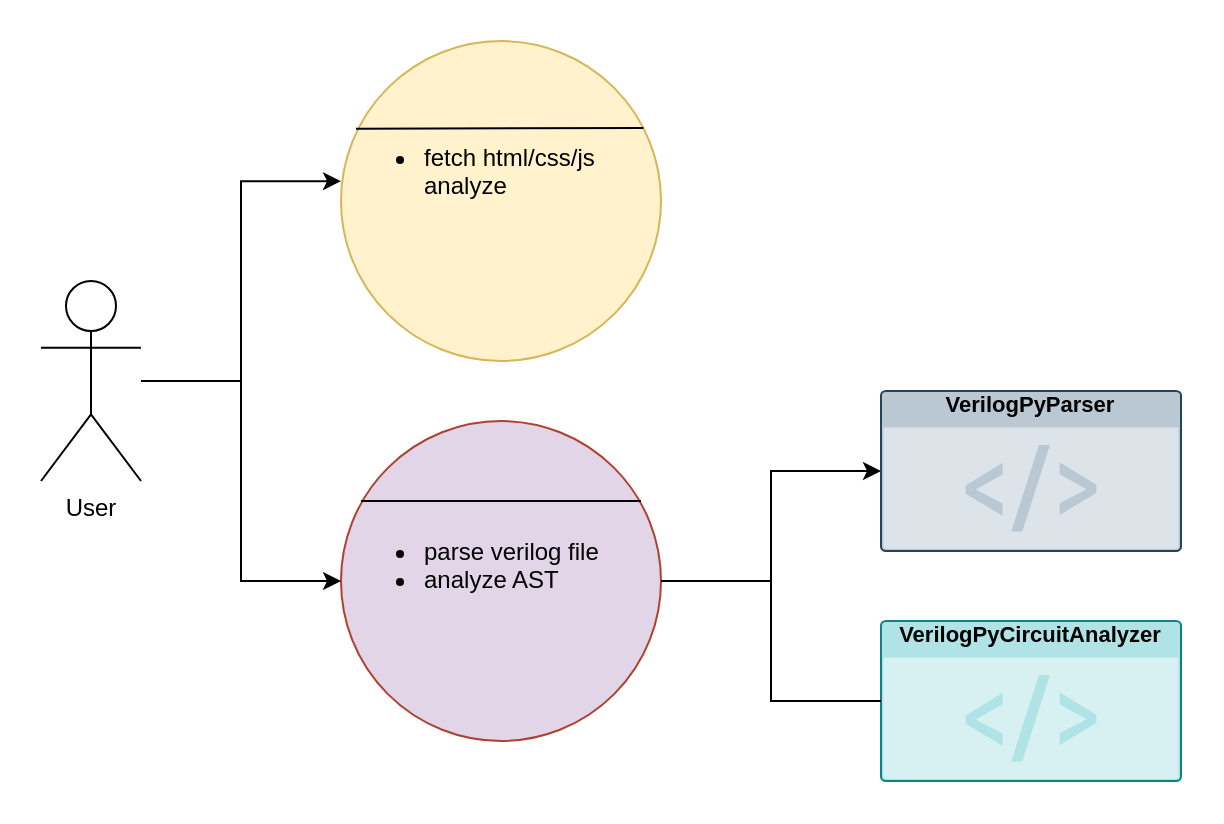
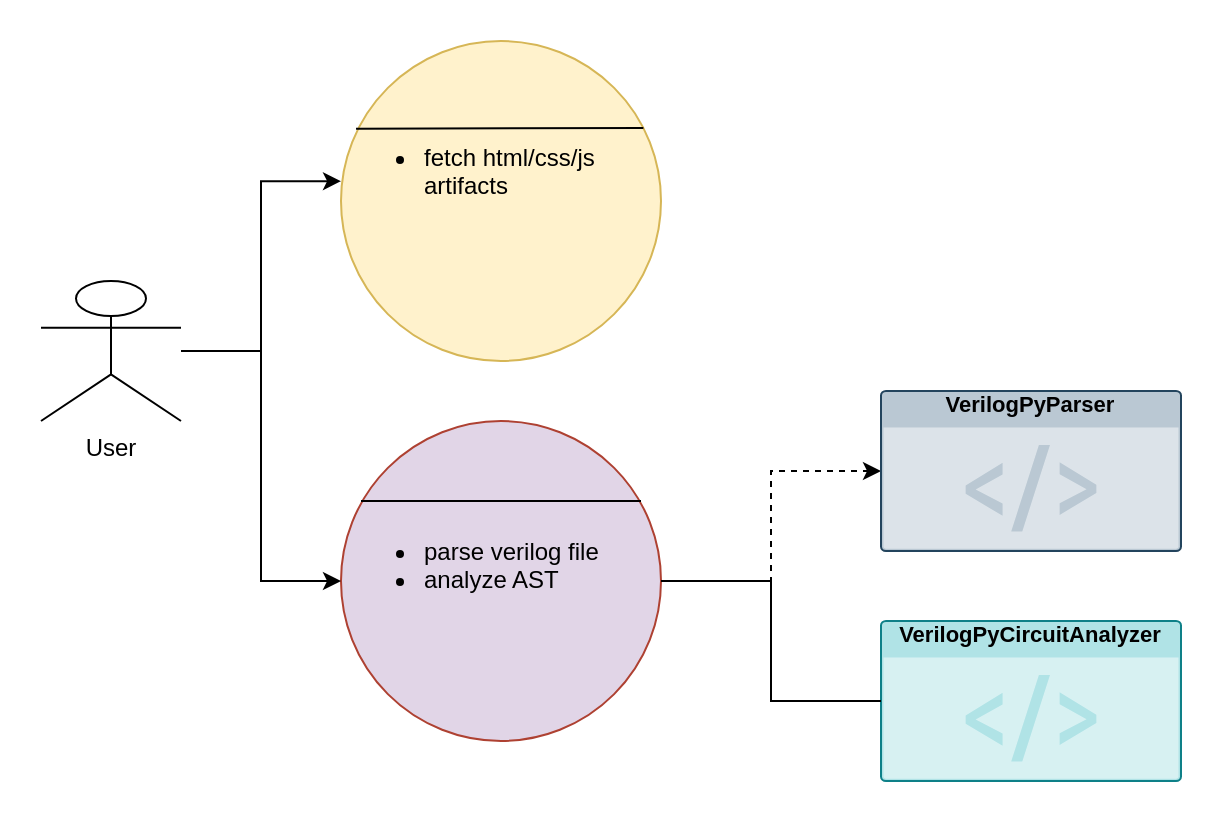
  <mxCell id="0" />
  <mxCell id="1" parent="0" />
- <mxCell id="2" value="&lt;ul&gt;&lt;li&gt;fetch html/css/js analyze&lt;/li&gt;&lt;/ul&gt;&lt;div&gt;&lt;br&gt;&lt;/div&gt;&lt;div&gt;&lt;br&gt;&lt;/div&gt;" style="ellipse;whiteSpace=wrap;html=1;aspect=fixed;align=left;fillColor=#fff2cc;strokeColor=#d6b656;" parent="1" vertex="1"><mxGeometry x="170" width="160" height="160" as="geometry" y="20" /></mxCell>
- <mxCell id="3" style="edgeStyle=orthogonalEdgeStyle;rounded=0;orthogonalLoop=1;jettySize=auto;html=1;" parent="1" source="4" target="12" edge="1"><mxGeometry relative="1" as="geometry" /></mxCell>
+ <mxCell id="2" value="&lt;ul&gt;&lt;li&gt;fetch html/css/js artifacts&lt;/li&gt;&lt;/ul&gt;&lt;div&gt;&lt;br&gt;&lt;/div&gt;&lt;div&gt;&lt;br&gt;&lt;/div&gt;" style="ellipse;whiteSpace=wrap;html=1;aspect=fixed;align=left;fillColor=#fff2cc;strokeColor=#d6b656;" parent="1" vertex="1"><mxGeometry x="170" width="160" height="160" as="geometry" y="20" /></mxCell>
+ <mxCell id="3" style="edgeStyle=orthogonalEdgeStyle;rounded=0;orthogonalLoop=1;jettySize=auto;html=1;dashed=1;" parent="1" source="4" target="12" edge="1"><mxGeometry relative="1" as="geometry" /></mxCell>
  <mxCell id="4" value="&lt;ul&gt;&lt;li style=&quot;&quot;&gt;parse verilog file&lt;/li&gt;&lt;li style=&quot;&quot;&gt;analyze AST&lt;/li&gt;&lt;/ul&gt;&lt;div&gt;&lt;br&gt;&lt;/div&gt;" style="ellipse;whiteSpace=wrap;html=1;aspect=fixed;align=left;fillColor=#e1d5e7;strokeColor=#ae4132;" parent="1" vertex="1"><mxGeometry x="170" y="210" width="160" height="160" as="geometry" /></mxCell>
  <mxCell id="5" value="" style="shape=image;verticalLabelPosition=bottom;labelBackgroundColor=default;verticalAlign=top;aspect=fixed;imageAspect=0;image=https://upload.wikimedia.org/wikipedia/commons/thumb/c/cf/Angular_full_color_logo.svg/1200px-Angular_full_color_logo.svg.png;" parent="1" vertex="1"><mxGeometry x="215" y="110" width="70" height="70" as="geometry" /></mxCell>
  <mxCell id="6" value="" style="endArrow=none;html=1;rounded=0;entryX=0.945;entryY=0.272;entryDx=0;entryDy=0;entryPerimeter=0;exitX=0.047;exitY=0.274;exitDx=0;exitDy=0;exitPerimeter=0;" parent="1" source="2" target="2" edge="1"><mxGeometry width="50" height="50" relative="1" as="geometry"><mxPoint x="150" y="100" as="sourcePoint" /><mxPoint x="200" y="50" as="targetPoint" /></mxGeometry></mxCell>
  <mxCell id="7" value="" style="endArrow=none;html=1;rounded=0;" parent="1" edge="1"><mxGeometry width="50" height="50" relative="1" as="geometry"><mxPoint x="180" y="250" as="sourcePoint" /><mxPoint x="320" y="250" as="targetPoint" /></mxGeometry></mxCell>
  <mxCell id="8" value="" style="shape=image;verticalLabelPosition=bottom;labelBackgroundColor=default;verticalAlign=top;aspect=fixed;imageAspect=0;image=https://www.pngmart.com/files/23/Net-Logo-PNG-Image.png;" parent="1" vertex="1"><mxGeometry x="198" y="310" width="104" height="54.64" as="geometry" /></mxCell>
  <mxCell id="9" style="edgeStyle=orthogonalEdgeStyle;rounded=0;orthogonalLoop=1;jettySize=auto;html=1;entryX=0;entryY=0.5;entryDx=0;entryDy=0;" parent="1" source="10" target="4" edge="1"><mxGeometry relative="1" as="geometry" /></mxCell>
- <mxCell id="10" value="User&lt;div&gt;&lt;br&gt;&lt;/div&gt;" style="shape=umlActor;verticalLabelPosition=bottom;verticalAlign=top;html=1;outlineConnect=0;" parent="1" vertex="1"><mxGeometry x="20" y="140" width="50" height="100" as="geometry" /></mxCell>
+ <mxCell id="10" value="User&lt;div&gt;&lt;br&gt;&lt;/div&gt;" style="shape=umlActor;verticalLabelPosition=bottom;verticalAlign=top;html=1;outlineConnect=0;" parent="1" vertex="1"><mxGeometry x="20" y="140" width="70" height="70" as="geometry" /></mxCell>
  <mxCell id="11" style="edgeStyle=orthogonalEdgeStyle;rounded=0;orthogonalLoop=1;jettySize=auto;html=1;entryX=0;entryY=0.438;entryDx=0;entryDy=0;entryPerimeter=0;" parent="1" source="10" target="2" edge="1"><mxGeometry relative="1" as="geometry" /></mxCell>
  <mxCell id="12" value="&lt;b&gt;VerilogPyParser&lt;/b&gt;" style="html=1;whiteSpace=wrap;strokeColor=#23445d;fillColor=#bac8d3;labelPosition=center;verticalLabelPosition=middle;verticalAlign=top;align=center;fontSize=11;outlineConnect=0;spacingTop=-6;sketch=0;shape=mxgraph.sitemap.script;" parent="1" vertex="1"><mxGeometry x="440" y="195" width="150" height="80" as="geometry" /></mxCell>
  <mxCell id="13" value="&lt;b&gt;VerilogPyCircuitAnalyzer&lt;/b&gt;" style="html=1;whiteSpace=wrap;strokeColor=#0e8088;fillColor=#b0e3e6;labelPosition=center;verticalLabelPosition=middle;verticalAlign=top;align=center;fontSize=11;outlineConnect=0;spacingTop=-6;sketch=0;shape=mxgraph.sitemap.script;" parent="1" vertex="1"><mxGeometry x="440" y="310" width="150" height="80" as="geometry" /></mxCell>
  <mxCell id="14" style="edgeStyle=orthogonalEdgeStyle;rounded=0;orthogonalLoop=1;jettySize=auto;html=1;entryX=0;entryY=0.5;entryDx=0;entryDy=0;entryPerimeter=0;endArrow=none;" parent="1" source="4" target="13" edge="1"><mxGeometry relative="1" as="geometry" /></mxCell>
  <mxCell id="15" value="" style="shape=image;verticalLabelPosition=bottom;labelBackgroundColor=default;verticalAlign=top;aspect=fixed;imageAspect=0;image=https://upload.wikimedia.org/wikipedia/commons/thumb/c/c3/Python-logo-notext.svg/800px-Python-logo-notext.svg.png;" parent="1" vertex="1"><mxGeometry x="569" y="254.45" width="21" height="23.05" as="geometry" /></mxCell>
  <mxCell id="16" value="" style="shape=image;verticalLabelPosition=bottom;labelBackgroundColor=default;verticalAlign=top;aspect=fixed;imageAspect=0;image=https://upload.wikimedia.org/wikipedia/commons/thumb/c/c3/Python-logo-notext.svg/800px-Python-logo-notext.svg.png;" parent="1" vertex="1"><mxGeometry x="569" y="366.95" width="21" height="23.05" as="geometry" /></mxCell>
